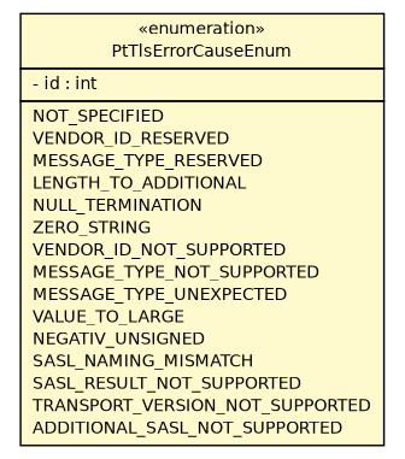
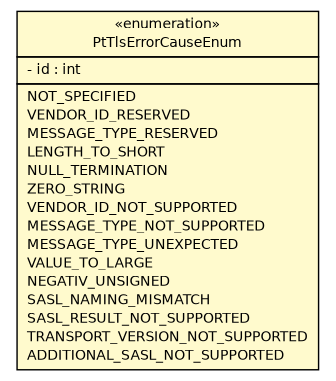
  digraph {
    nodesep=0.25
    ranksep=0.5
    rankdir=LR
-   n1 [fontcolor=black fontname=Helvetica fontsize=10.0 label=<<table title="org.ietf.nea.pt.validate.enums.PtTlsErrorCauseEnum" border="0" cellborder="1" cellspacing="0" cellpadding="2" port="p" bgcolor="lemonChiffon" href="./PtTlsErrorCauseEnum.html"> 		<tr><td><table border="0" cellspacing="0" cellpadding="1"> <tr><td align="center" balign="center"> &#171;enumeration&#187; </td></tr> <tr><td align="center" balign="center"> PtTlsErrorCauseEnum </td></tr> 		</table></td></tr> 		<tr><td><table border="0" cellspacing="0" cellpadding="1"> <tr><td align="left" balign="left"> - id : int </td></tr> 		</table></td></tr> 		<tr><td><table border="0" cellspacing="0" cellpadding="1"> <tr><td align="left" balign="left"> NOT_SPECIFIED </td></tr> <tr><td align="left" balign="left"> VENDOR_ID_RESERVED </td></tr> <tr><td align="left" balign="left"> MESSAGE_TYPE_RESERVED </td></tr> <tr><td align="left" balign="left"> LENGTH_TO_ADDITIONAL </td></tr> <tr><td align="left" balign="left"> NULL_TERMINATION </td></tr> <tr><td align="left" balign="left"> ZERO_STRING </td></tr> <tr><td align="left" balign="left"> VENDOR_ID_NOT_SUPPORTED </td></tr> <tr><td align="left" balign="left"> MESSAGE_TYPE_NOT_SUPPORTED </td></tr> <tr><td align="left" balign="left"> MESSAGE_TYPE_UNEXPECTED </td></tr> <tr><td align="left" balign="left"> VALUE_TO_LARGE </td></tr> <tr><td align="left" balign="left"> NEGATIV_UNSIGNED </td></tr> <tr><td align="left" balign="left"> SASL_NAMING_MISMATCH </td></tr> <tr><td align="left" balign="left"> SASL_RESULT_NOT_SUPPORTED </td></tr> <tr><td align="left" balign="left"> TRANSPORT_VERSION_NOT_SUPPORTED </td></tr> <tr><td align="left" balign="left"> ADDITIONAL_SASL_NOT_SUPPORTED </td></tr> 		</table></td></tr> 		</table>> shape=plaintext]
+   n1 [fontcolor=black fontname=Helvetica fontsize=10.0 label=<<table title="org.ietf.nea.pt.validate.enums.PtTlsErrorCauseEnum" border="0" cellborder="1" cellspacing="0" cellpadding="2" port="p" bgcolor="lemonChiffon" href="./PtTlsErrorCauseEnum.html"> 		<tr><td><table border="0" cellspacing="0" cellpadding="1"> <tr><td align="center" balign="center"> &#171;enumeration&#187; </td></tr> <tr><td align="center" balign="center"> PtTlsErrorCauseEnum </td></tr> 		</table></td></tr> 		<tr><td><table border="0" cellspacing="0" cellpadding="1"> <tr><td align="left" balign="left"> - id : int </td></tr> 		</table></td></tr> 		<tr><td><table border="0" cellspacing="0" cellpadding="1"> <tr><td align="left" balign="left"> NOT_SPECIFIED </td></tr> <tr><td align="left" balign="left"> VENDOR_ID_RESERVED </td></tr> <tr><td align="left" balign="left"> MESSAGE_TYPE_RESERVED </td></tr> <tr><td align="left" balign="left"> LENGTH_TO_SHORT </td></tr> <tr><td align="left" balign="left"> NULL_TERMINATION </td></tr> <tr><td align="left" balign="left"> ZERO_STRING </td></tr> <tr><td align="left" balign="left"> VENDOR_ID_NOT_SUPPORTED </td></tr> <tr><td align="left" balign="left"> MESSAGE_TYPE_NOT_SUPPORTED </td></tr> <tr><td align="left" balign="left"> MESSAGE_TYPE_UNEXPECTED </td></tr> <tr><td align="left" balign="left"> VALUE_TO_LARGE </td></tr> <tr><td align="left" balign="left"> NEGATIV_UNSIGNED </td></tr> <tr><td align="left" balign="left"> SASL_NAMING_MISMATCH </td></tr> <tr><td align="left" balign="left"> SASL_RESULT_NOT_SUPPORTED </td></tr> <tr><td align="left" balign="left"> TRANSPORT_VERSION_NOT_SUPPORTED </td></tr> <tr><td align="left" balign="left"> ADDITIONAL_SASL_NOT_SUPPORTED </td></tr> 		</table></td></tr> 		</table>> shape=plaintext]
  }
